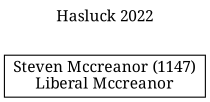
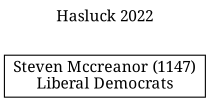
  digraph {
    label="Hasluck 2022"
    labelloc=t
    mclimit=10
    rankdir=LR
    fontname="Noto Serif"
-   n1 [label="Steven Mccreanor (1147)\nLiberal Mccreanor" shape=box fontname="Noto Serif"]
+   n1 [label="Steven Mccreanor (1147)\nLiberal Democrats" shape=box fontname="Noto Serif"]
  }
